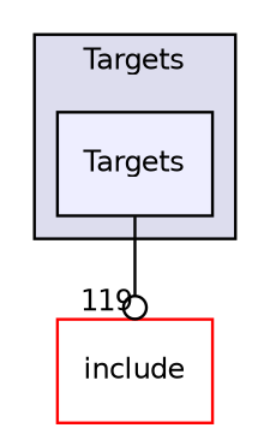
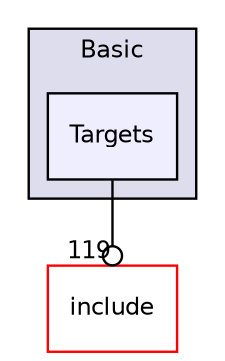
  digraph {
    compound=true
    node [fontname=Helvetica fontsize=10 shape=box]
    n1 [fillcolor="#eeeeff" label=Targets pencolor=black style=filled]
    n2 [color=red label=include]
    subgraph cluster_1 {
      bgcolor="#ddddee"
      fontname=Helvetica
      fontsize=10
-     label=Targets
+     label=Basic
      pencolor=black
      n1
    }
    n1 -> n2 [headlabel=119 labeldistance=1.5 labelfontname=Helvetica labelfontsize=10 color=black arrowhead=odot]
  }
